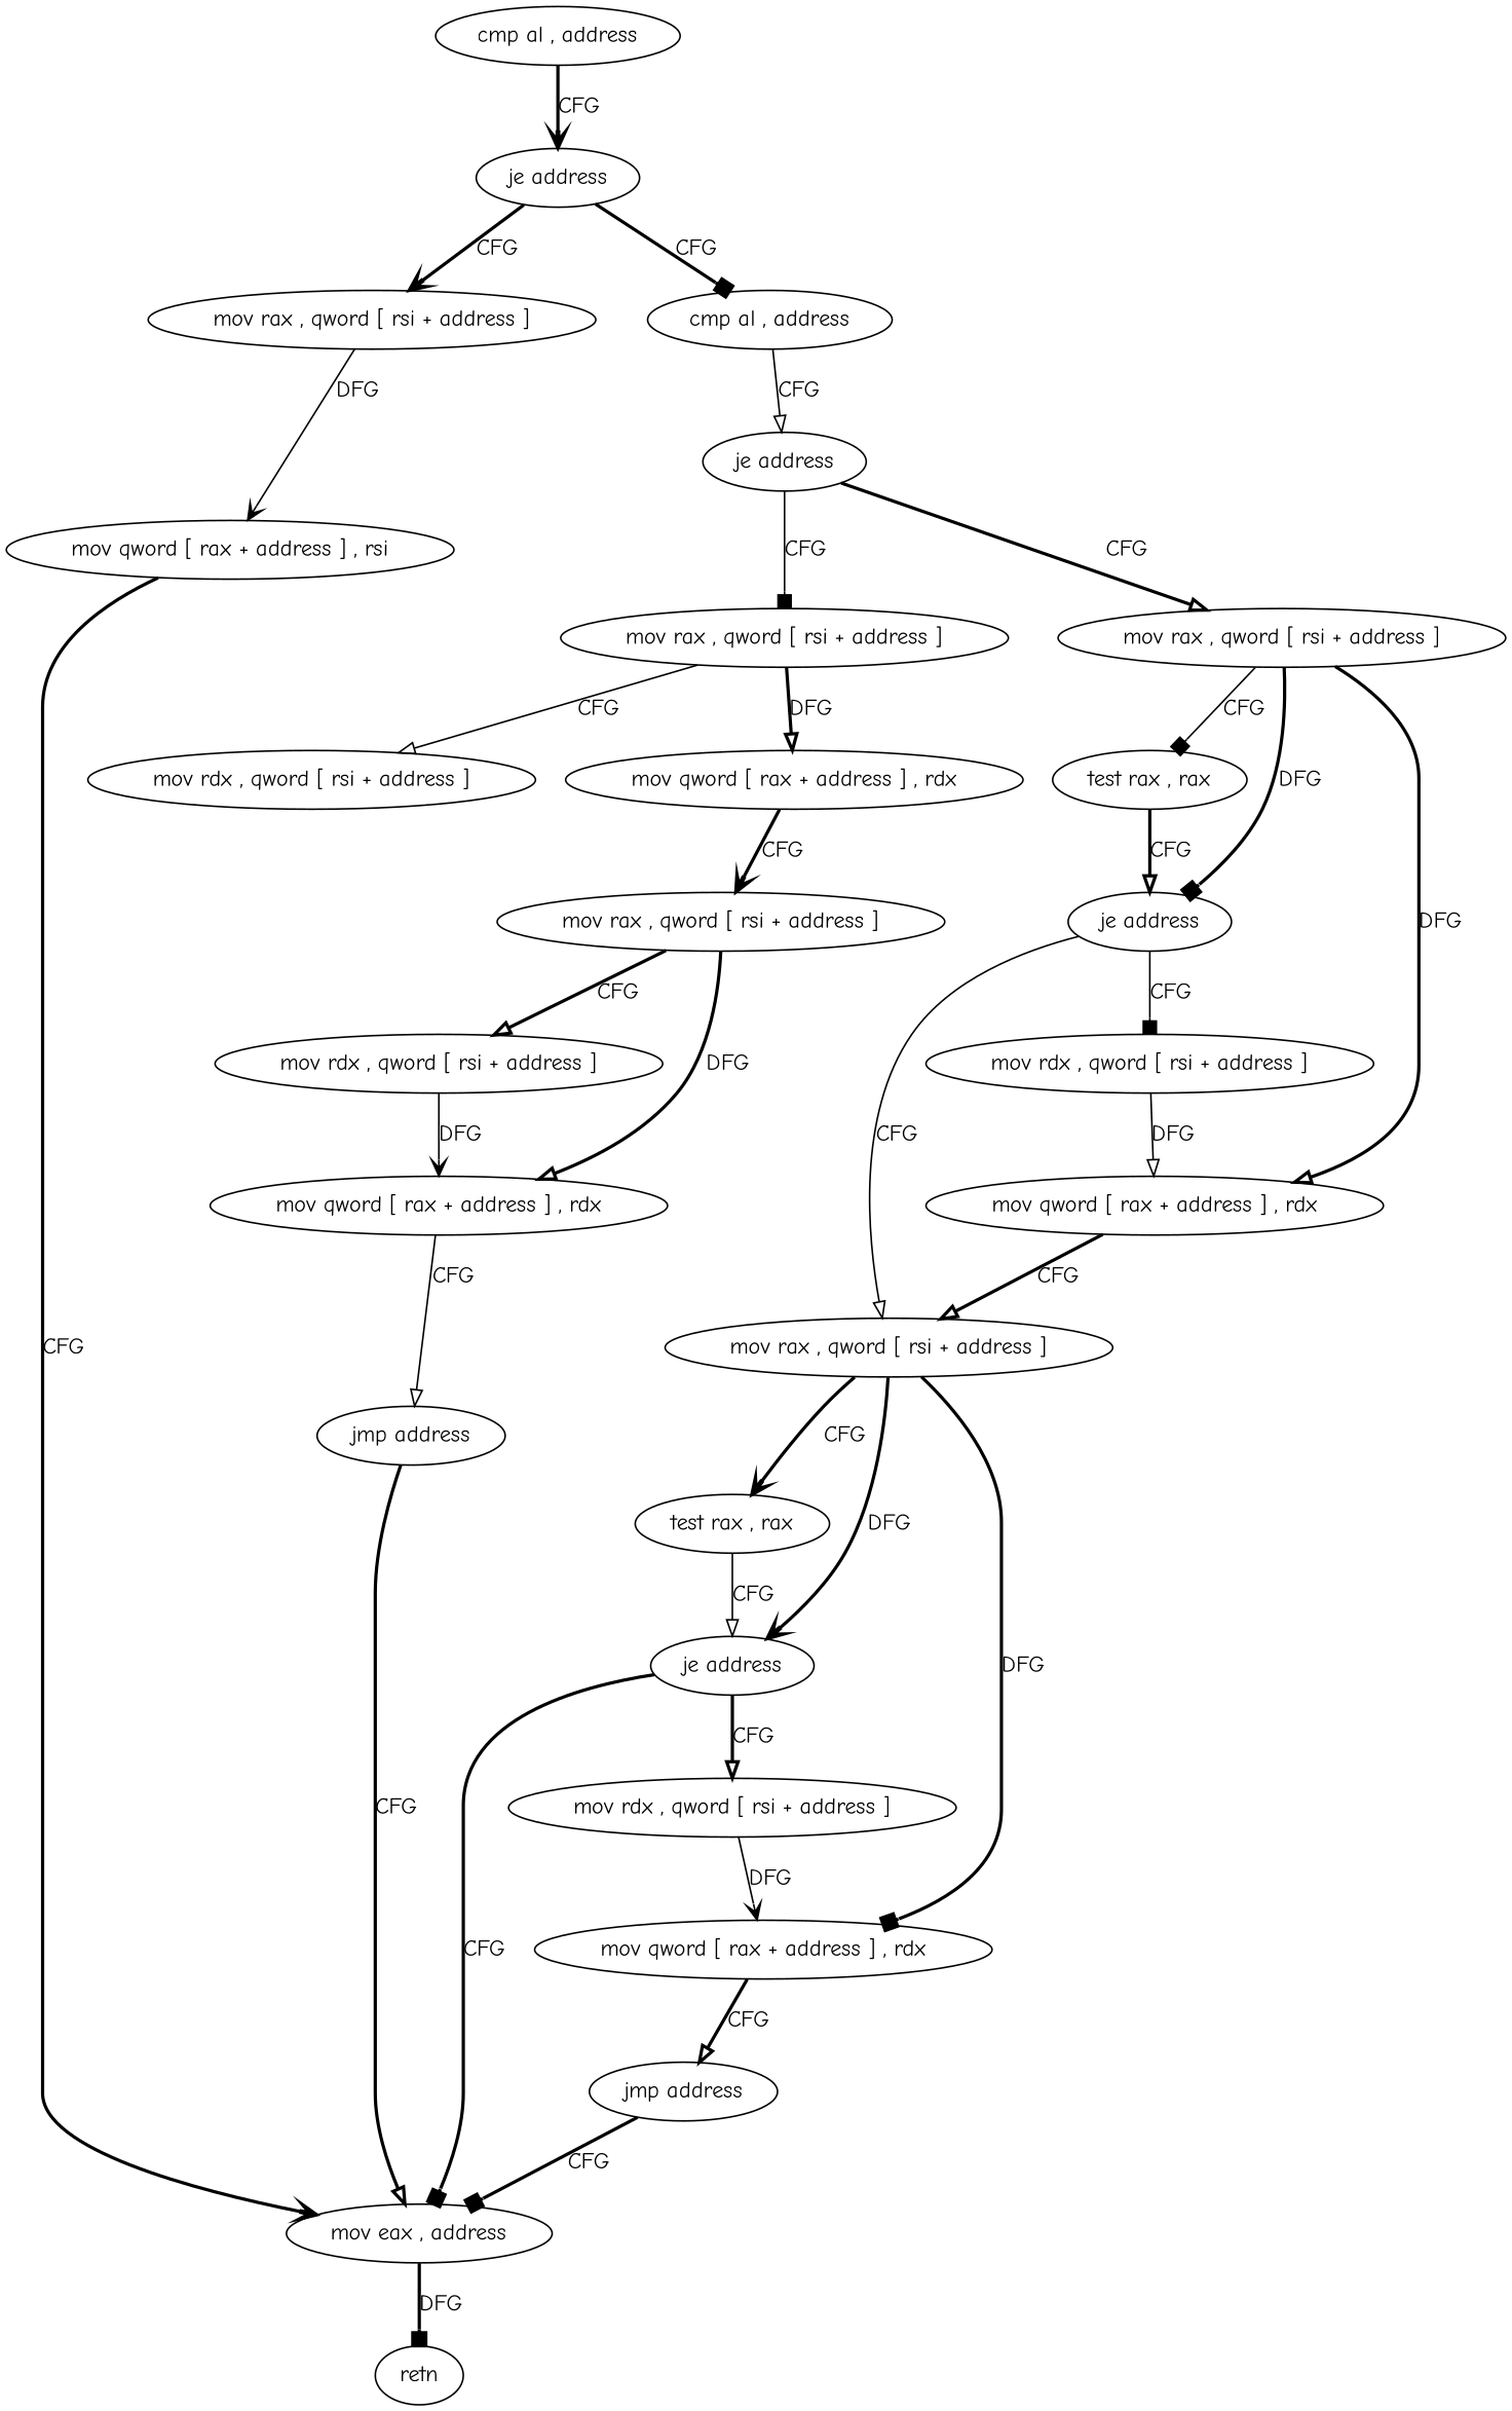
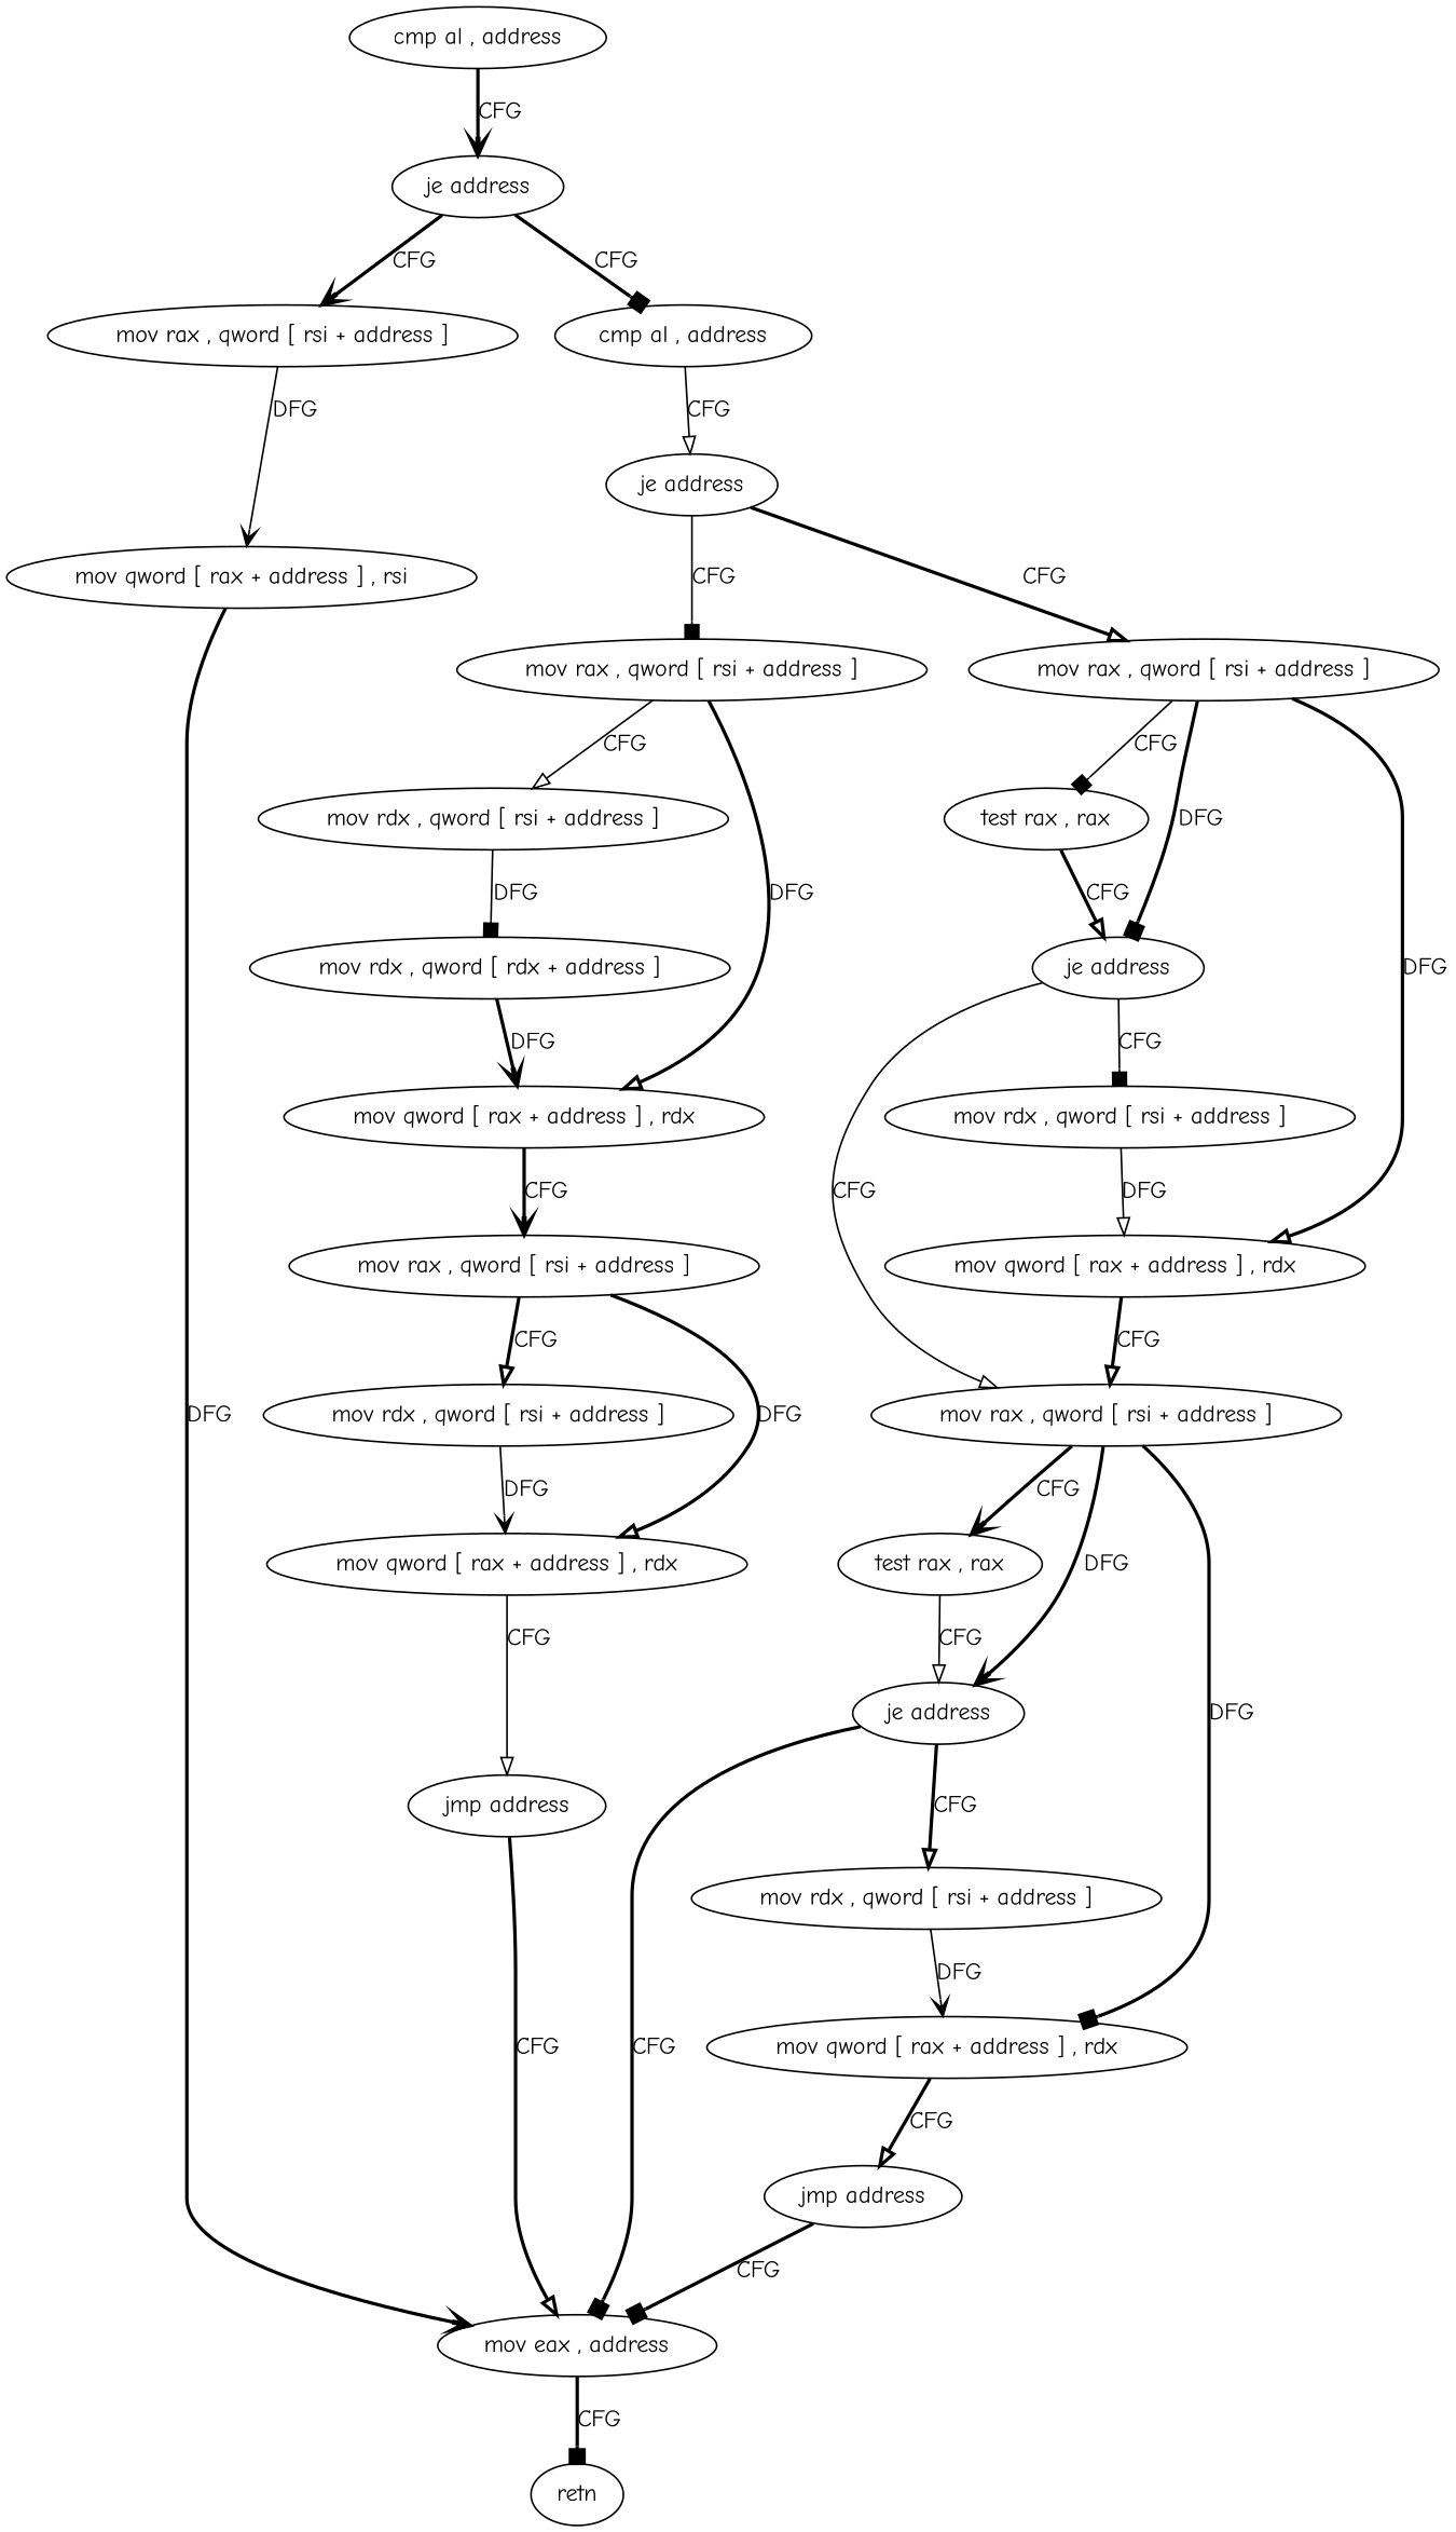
  digraph {
    fontname="Comic Neue"
    node [fontname="Comic Neue"]
    edge [arrowhead=onormal fontname="Comic Neue" style=bold]
    n1 [label="cmp al , address"]
    n2 [label="je address"]
    n3 [label="mov rax , qword [ rsi + address ]"]
    n4 [label="cmp al , address"]
    n5 [label="je address"]
    n6 [label="mov rax , qword [ rsi + address ]"]
    n7 [label="mov rax , qword [ rsi + address ]"]
    n8 [label="mov qword [ rax + address ] , rsi"]
    n9 [label="mov eax , address"]
    n10 [label=retn]
    n11 [label="mov rdx , qword [ rsi + address ]"]
    n12 [label="mov qword [ rax + address ] , rdx"]
    n13 [label="test rax , rax"]
    n14 [label="je address"]
    n15 [label="mov qword [ rax + address ] , rdx"]
+   n16 [label="mov rdx , qword [ rdx + address ]"]
    n17 [label="mov rax , qword [ rsi + address ]"]
    n18 [label="mov rax , qword [ rsi + address ]"]
    n19 [label="mov rdx , qword [ rsi + address ]"]
    n20 [label="mov rdx , qword [ rsi + address ]"]
    n21 [label="mov qword [ rax + address ] , rdx"]
    n22 [label="jmp address"]
    n23 [label="test rax , rax"]
    n24 [label="je address"]
    n25 [label="mov qword [ rax + address ] , rdx"]
    n26 [label="mov rdx , qword [ rsi + address ]"]
    n27 [label="jmp address"]
    n1 -> n2 [arrowhead=vee label=CFG]
    n2 -> n3 [arrowhead=vee label=CFG]
    n2 -> n4 [arrowhead=box label=CFG]
    n3 -> n8 [arrowhead=vee label=DFG style=solid]
    n4 -> n5 [label=CFG style=solid]
    n5 -> n6 [arrowhead=box label=CFG style=solid]
    n5 -> n7 [label=CFG]
    n6 -> n11 [label=CFG style=solid]
    n6 -> n12 [label=DFG]
    n7 -> n13 [arrowhead=box label=CFG style=solid]
    n7 -> n14 [arrowhead=box label=DFG]
    n7 -> n15 [label=DFG]
-   n8 -> n9 [arrowhead=vee label=CFG]
-   n9 -> n10 [arrowhead=box label=DFG]
+   n8 -> n9 [arrowhead=vee label=DFG]
+   n9 -> n10 [arrowhead=box label=CFG]
+   n11 -> n16 [arrowhead=box label=DFG style=solid]
    n12 -> n17 [arrowhead=vee label=CFG]
    n13 -> n14 [label=CFG]
    n14 -> n18 [label=CFG style=solid]
    n14 -> n19 [arrowhead=box label=CFG style=solid]
    n15 -> n18 [label=CFG]
+   n16 -> n12 [arrowhead=vee label=DFG]
    n17 -> n20 [label=CFG]
    n17 -> n21 [label=DFG]
    n18 -> n23 [arrowhead=vee label=CFG]
    n18 -> n24 [arrowhead=vee label=DFG]
    n18 -> n25 [arrowhead=box label=DFG]
    n19 -> n15 [label=DFG style=solid]
    n20 -> n21 [arrowhead=vee label=DFG style=solid]
    n21 -> n22 [label=CFG style=solid]
    n22 -> n9 [label=CFG]
    n23 -> n24 [label=CFG style=solid]
    n24 -> n9 [arrowhead=box label=CFG]
    n24 -> n26 [label=CFG]
    n25 -> n27 [label=CFG]
    n26 -> n25 [arrowhead=vee label=DFG style=solid]
    n27 -> n9 [arrowhead=box label=CFG]
  }
